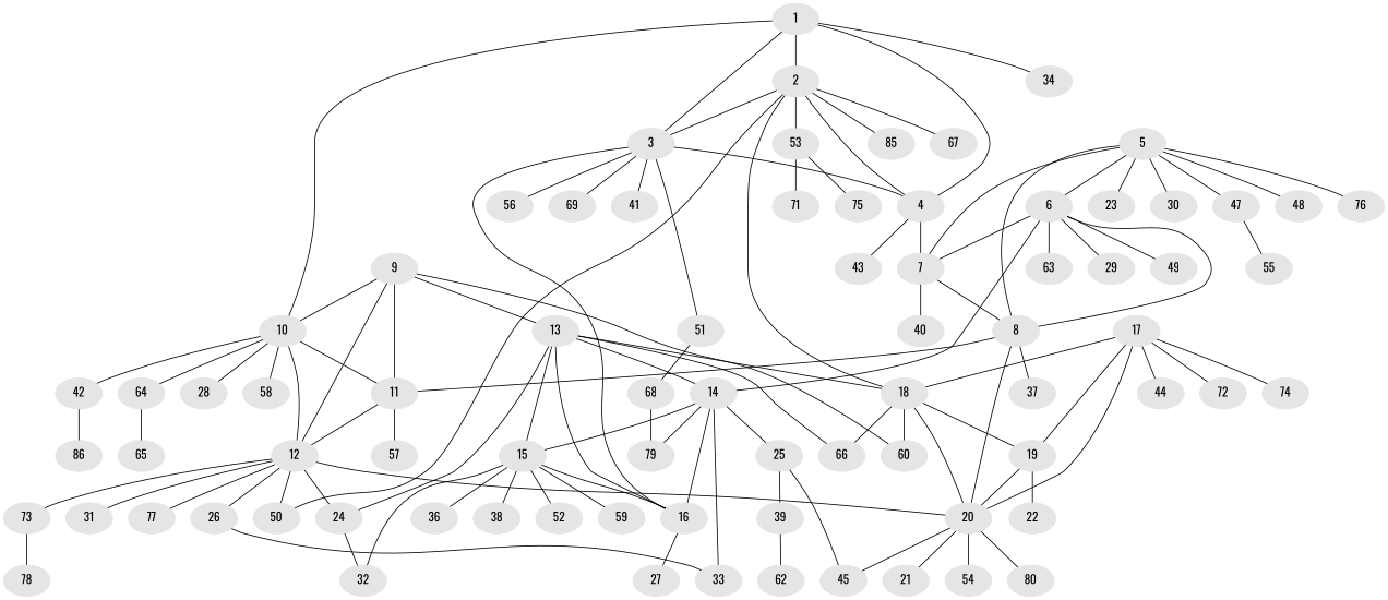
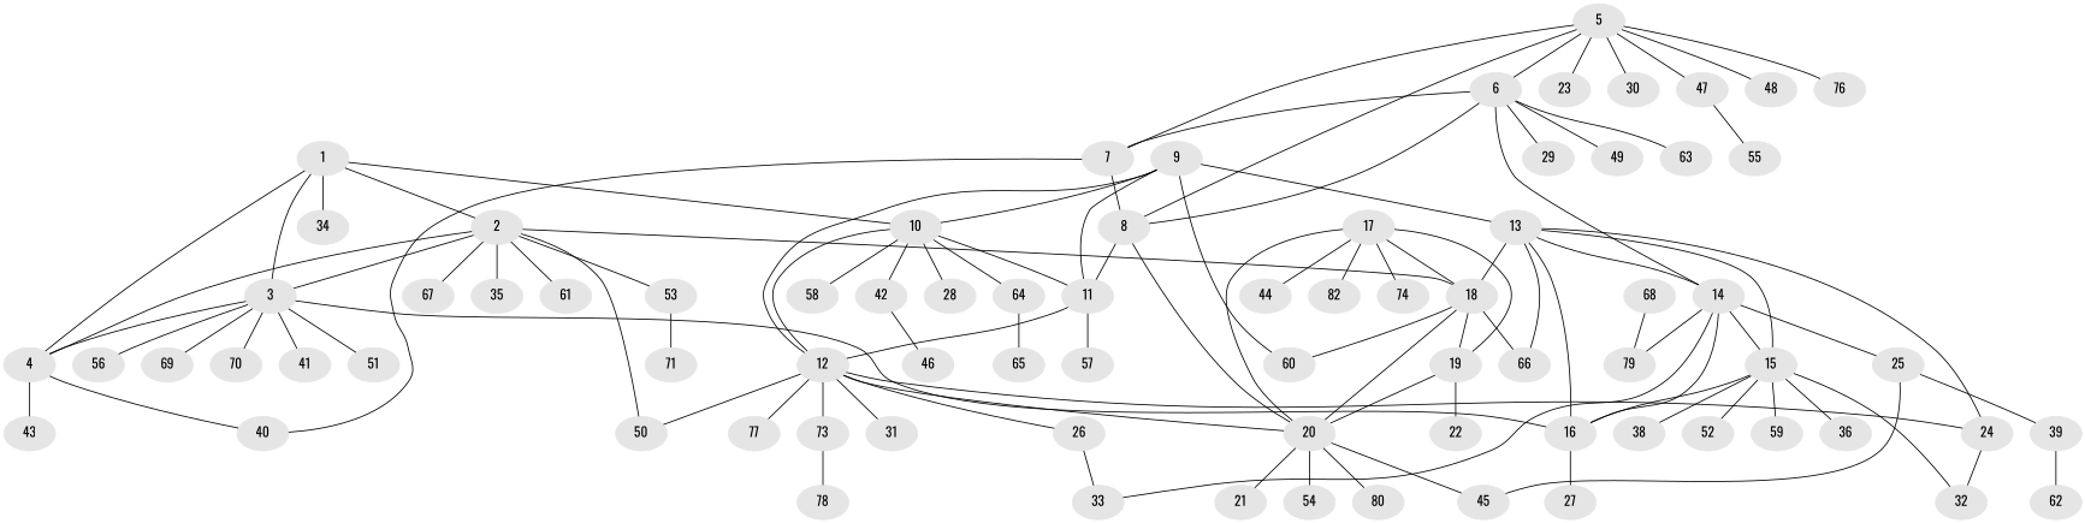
  graph {
    fontname=Oswald
    node [color=gray90 fontname=Oswald style=filled]
    edge [fontname=Oswald]
    1
    2
    3
    4
    10
    34
    18
-   35 [label=85]
+   35
    50
    53
+   61
    67
    16
    41
    51
    56
    69
+   70
    7
    43
    11
    12
    28
    42
    58
    64
    20
    60
    66
    19
    71
-   75
    27
    68
    8
    40
    5
    6
    23
    30
    47
    48
    76
    14
    29
    49
    63
-   37
    55
    15
    25
    33
    79
    57
    21
    45
    54
    80
    9
    13
    24
    26
    31
    73
    77
-   46 [label=86]
+   46
    65
    32
    78
    36
    38
    52
    59
    39
    17
    44
-   72
+   72 [label=82]
    74
    22
    62
    1 -- 2
    1 -- 3
    1 -- 4
    1 -- 10
    1 -- 34
    2 -- 3
    2 -- 4
    2 -- 18
    2 -- 35
    2 -- 50
    2 -- 53
+   2 -- 61
    2 -- 67
    3 -- 4
    3 -- 16
    3 -- 41
    3 -- 51
    3 -- 56
    3 -- 69
-   4 -- 7
+   3 -- 70
+   4 -- 40
    4 -- 43
    10 -- 11
    10 -- 12
    10 -- 28
    10 -- 42
    10 -- 58
    10 -- 64
    18 -- 20
    18 -- 60
    18 -- 66
    18 -- 19
    53 -- 71
-   53 -- 75
    16 -- 27
-   51 -- 68
    7 -- 8
    7 -- 40
    11 -- 12
    11 -- 57
    12 -- 50
    12 -- 20
    12 -- 24
    12 -- 26
    12 -- 31
    12 -- 73
    12 -- 77
    42 -- 46
    64 -- 65
    20 -- 21
    20 -- 45
    20 -- 54
    20 -- 80
    19 -- 20
    19 -- 22
    68 -- 79
    8 -- 11
    8 -- 20
-   8 -- 37
    5 -- 7
    5 -- 8
    5 -- 6
    5 -- 23
    5 -- 30
    5 -- 47
    5 -- 48
    5 -- 76
    6 -- 7
    6 -- 8
    6 -- 14
    6 -- 29
    6 -- 49
    6 -- 63
    47 -- 55
    14 -- 16
    14 -- 15
    14 -- 25
    14 -- 33
    14 -- 79
    15 -- 16
    15 -- 32
    15 -- 36
    15 -- 38
    15 -- 52
    15 -- 59
    25 -- 45
    25 -- 39
    9 -- 10
    9 -- 11
    9 -- 12
    9 -- 60
    9 -- 13
    13 -- 18
    13 -- 16
    13 -- 66
    13 -- 14
    13 -- 15
    13 -- 24
    24 -- 32
    26 -- 33
    73 -- 78
    39 -- 62
    17 -- 18
    17 -- 20
    17 -- 19
    17 -- 44
    17 -- 72
    17 -- 74
  }
